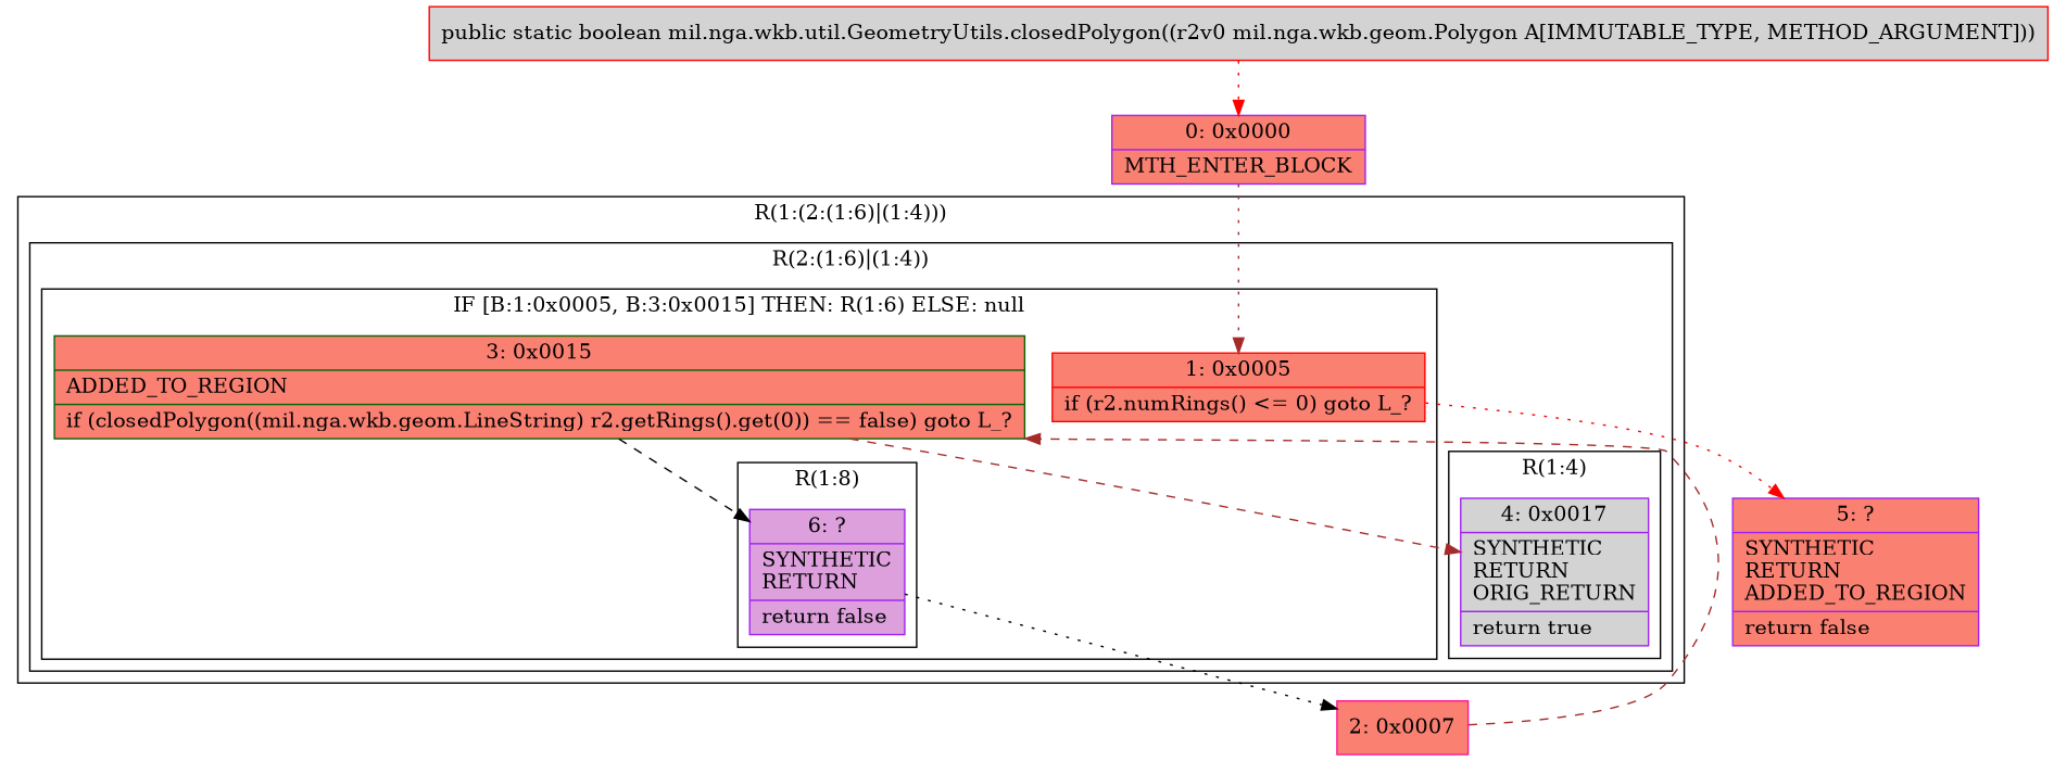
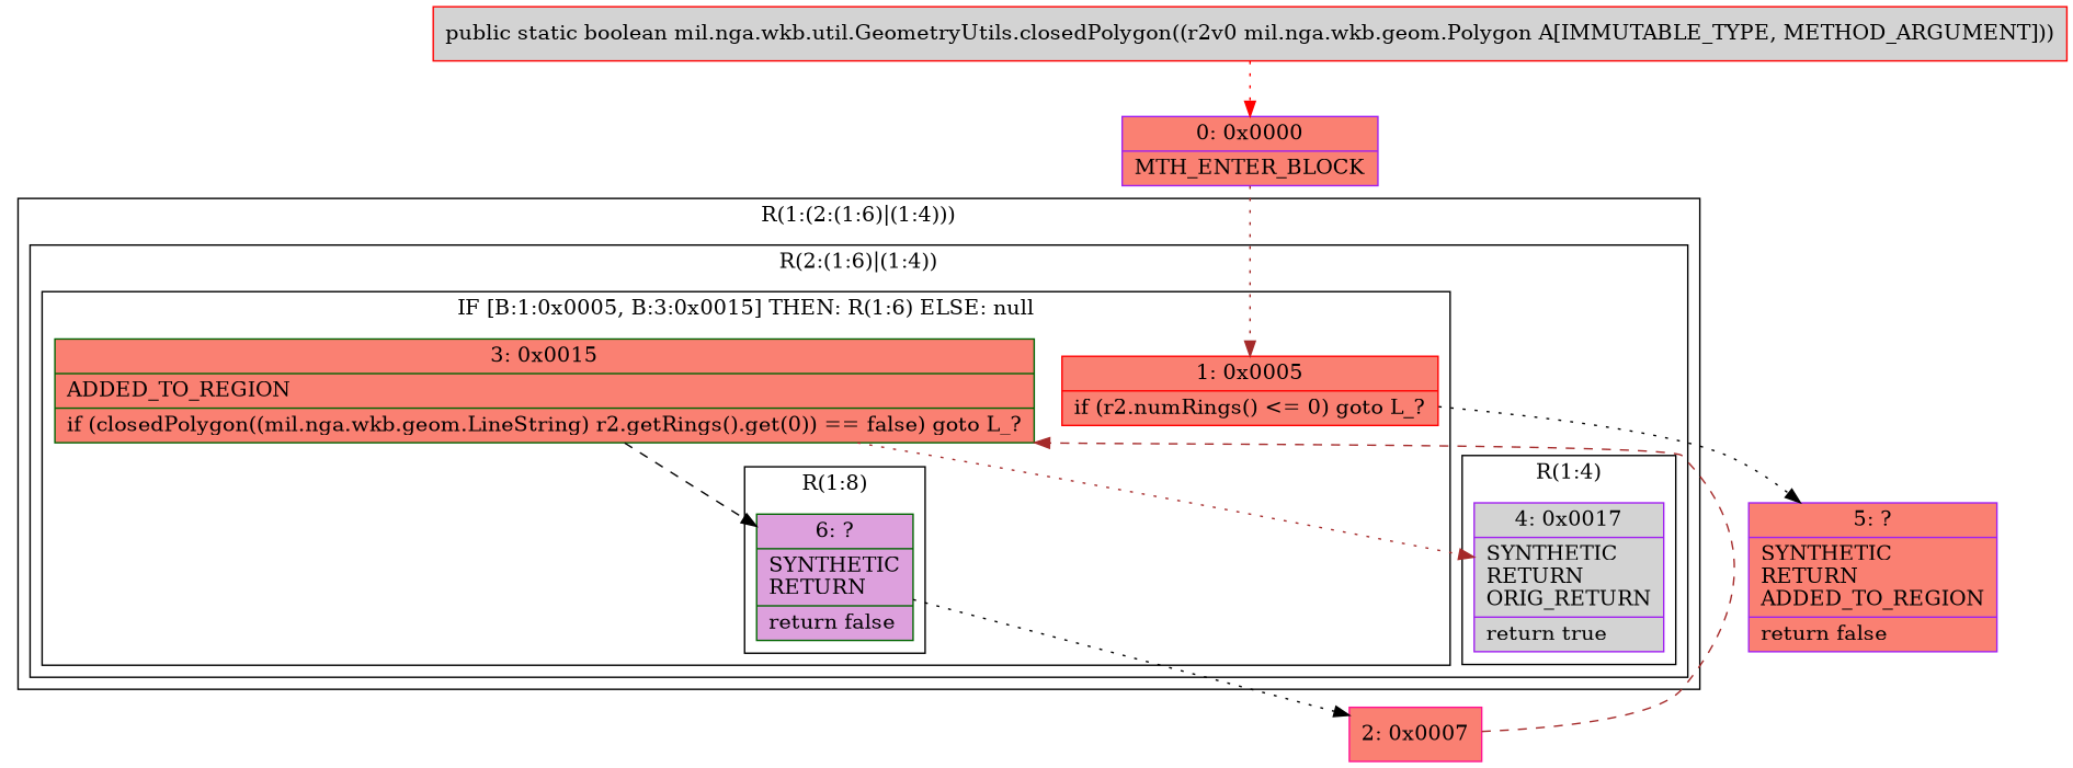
  digraph {
    node [color=purple fillcolor=salmon shape=record style=filled]
    edge [color=brown style=dotted]
-   n1 [fillcolor=plum label="{6\:\ ?|SYNTHETIC\lRETURN\l|return false\l}"]
+   n1 [color=darkgreen fillcolor=plum label="{6\:\ ?|SYNTHETIC\lRETURN\l|return false\l}"]
    n2 [color=red label="{1\:\ 0x0005|if (r2.numRings() \<= 0) goto L_?\l}"]
    n3 [color=darkgreen label="{3\:\ 0x0015|ADDED_TO_REGION\l|if (closedPolygon((mil.nga.wkb.geom.LineString) r2.getRings().get(0)) == false) goto L_?\l}"]
    n4 [fillcolor=lightgrey label="{4\:\ 0x0017|SYNTHETIC\lRETURN\lORIG_RETURN\l|return true\l}"]
    n5 [color=deeppink label="{2\:\ 0x0007}"]
    n6 [label="{5\:\ ?|SYNTHETIC\lRETURN\lADDED_TO_REGION\l|return false\l}"]
    n7 [label="{0\:\ 0x0000|MTH_ENTER_BLOCK\l}"]
    n8 [color=red fillcolor=lightgrey label="{public static boolean mil.nga.wkb.util.GeometryUtils.closedPolygon((r2v0 mil.nga.wkb.geom.Polygon A[IMMUTABLE_TYPE, METHOD_ARGUMENT])) }"]
    subgraph cluster_1 {
      label="R(1:(2:(1:6)|(1:4)))"
      subgraph cluster_2 {
        label="R(2:(1:6)|(1:4))"
        subgraph cluster_3 {
          label="IF [B:1:0x0005, B:3:0x0015] THEN: R(1:6) ELSE: null"
          n2
          n3
          subgraph cluster_4 {
            label="R(1:8)"
            n1
          }
        }
        subgraph cluster_5 {
          label="R(1:4)"
          n4
        }
      }
    }
    n1 -> n5 [color=black]
-   n2 -> n6 [color=red]
+   n2 -> n6 [color=black]
    n3 -> n1 [color=black style=dashed]
-   n3 -> n4 [style=dashed]
+   n3 -> n4
    n5 -> n3 [style=dashed]
    n7 -> n2
    n8 -> n7 [color=red]
  }
